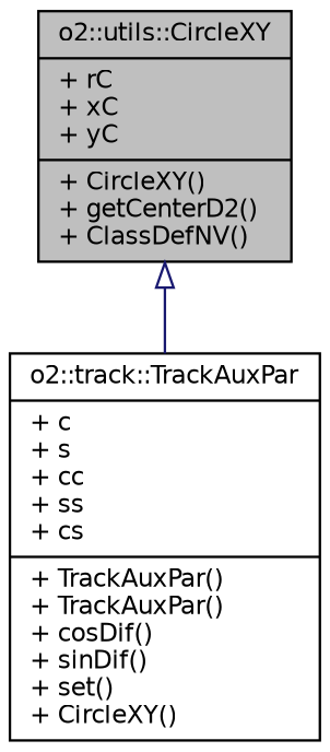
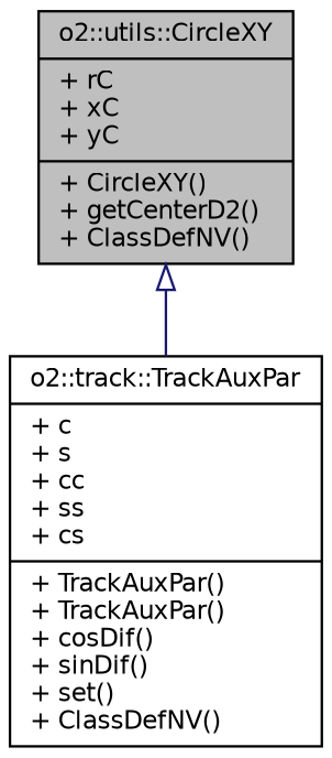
  digraph {
    node [color=black fontname=Helvetica fontsize=10 shape=record]
    n1 [fillcolor=grey75 fontcolor=black height=0.2 label="{o2::utils::CircleXY\n|+ rC\l+ xC\l+ yC\l|+ CircleXY()\l+ getCenterD2()\l+ ClassDefNV()\l}" style=filled width=0.4]
-   n2 [height=0.2 label="{o2::track::TrackAuxPar\n|+ c\l+ s\l+ cc\l+ ss\l+ cs\l|+ TrackAuxPar()\l+ TrackAuxPar()\l+ cosDif()\l+ sinDif()\l+ set()\l+ CircleXY()\l}" width=0.4]
+   n2 [height=0.2 label="{o2::track::TrackAuxPar\n|+ c\l+ s\l+ cc\l+ ss\l+ cs\l|+ TrackAuxPar()\l+ TrackAuxPar()\l+ cosDif()\l+ sinDif()\l+ set()\l+ ClassDefNV()\l}" width=0.4]
    n1 -> n2 [arrowtail=onormal color=midnightblue dir=back fontname=Helvetica fontsize=10 labelfontname=Helvetica labelfontsize=10 style=solid]
  }
